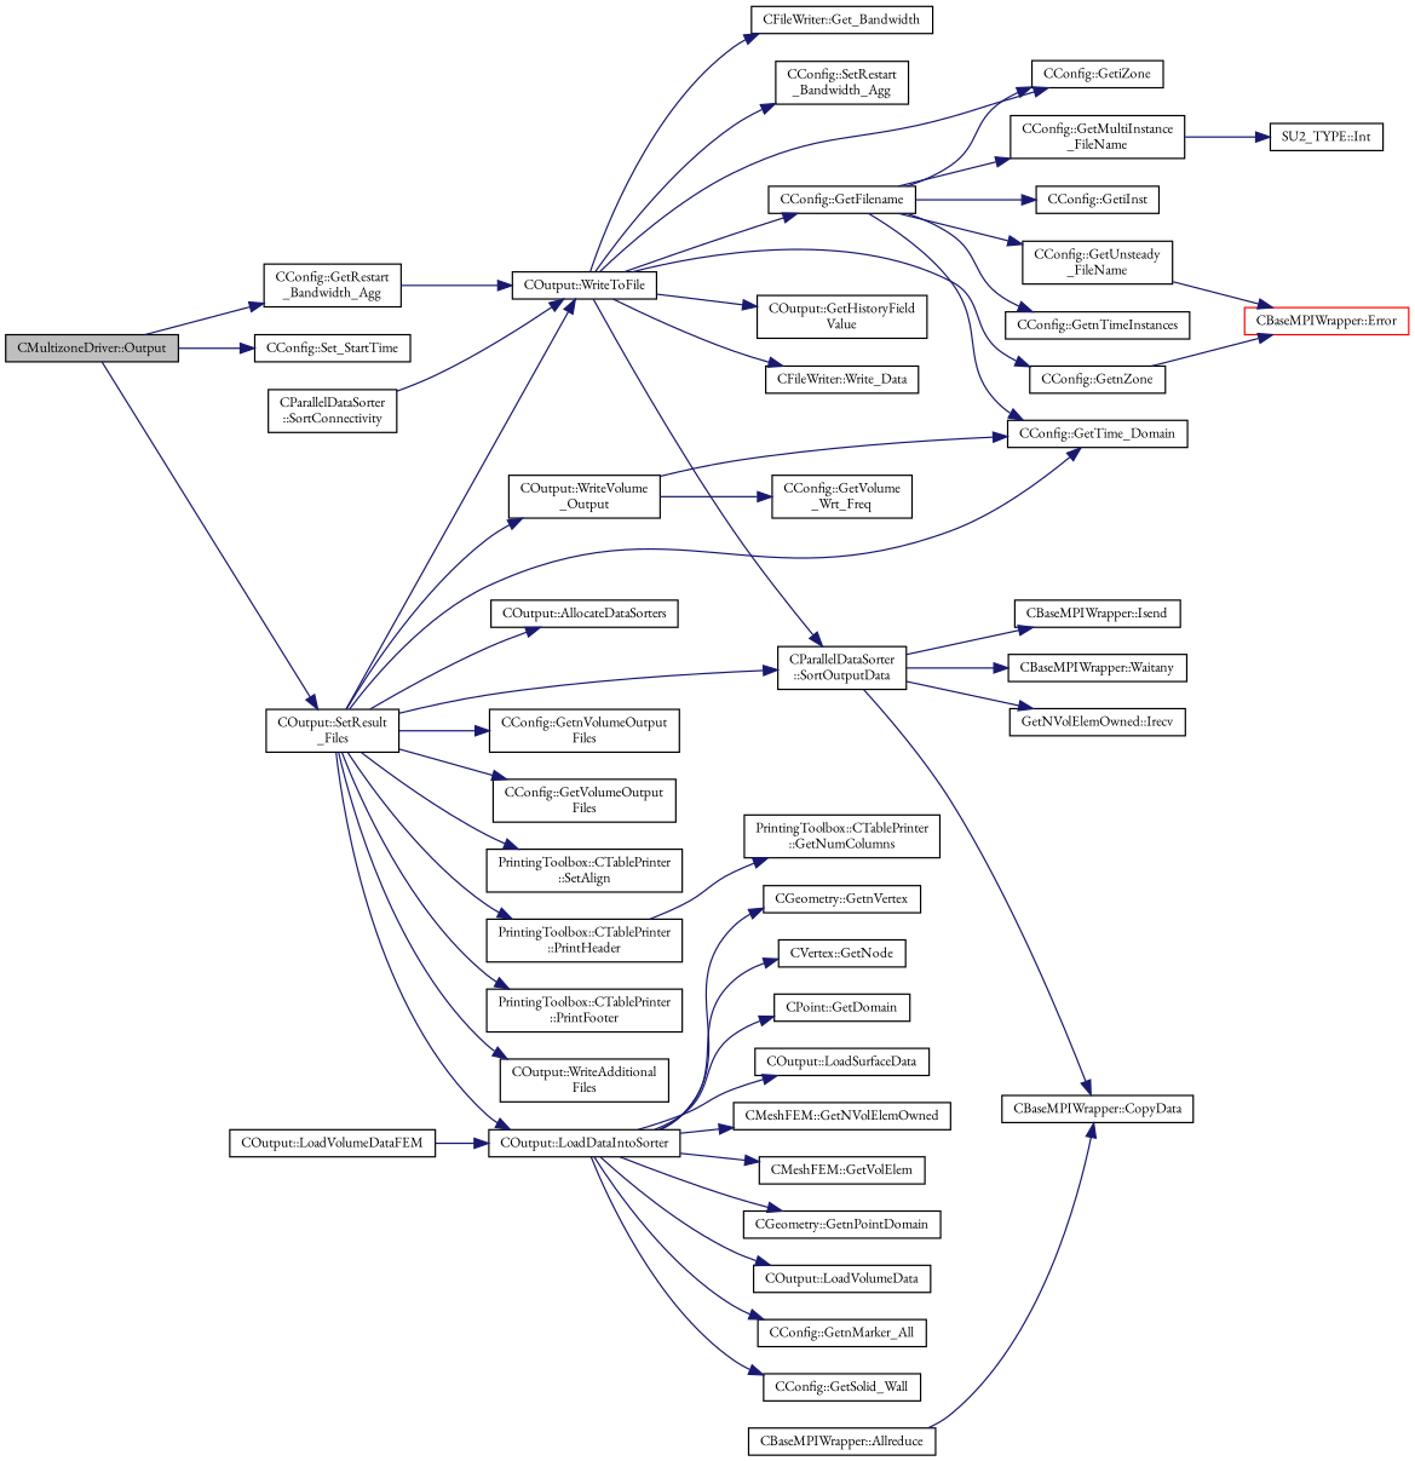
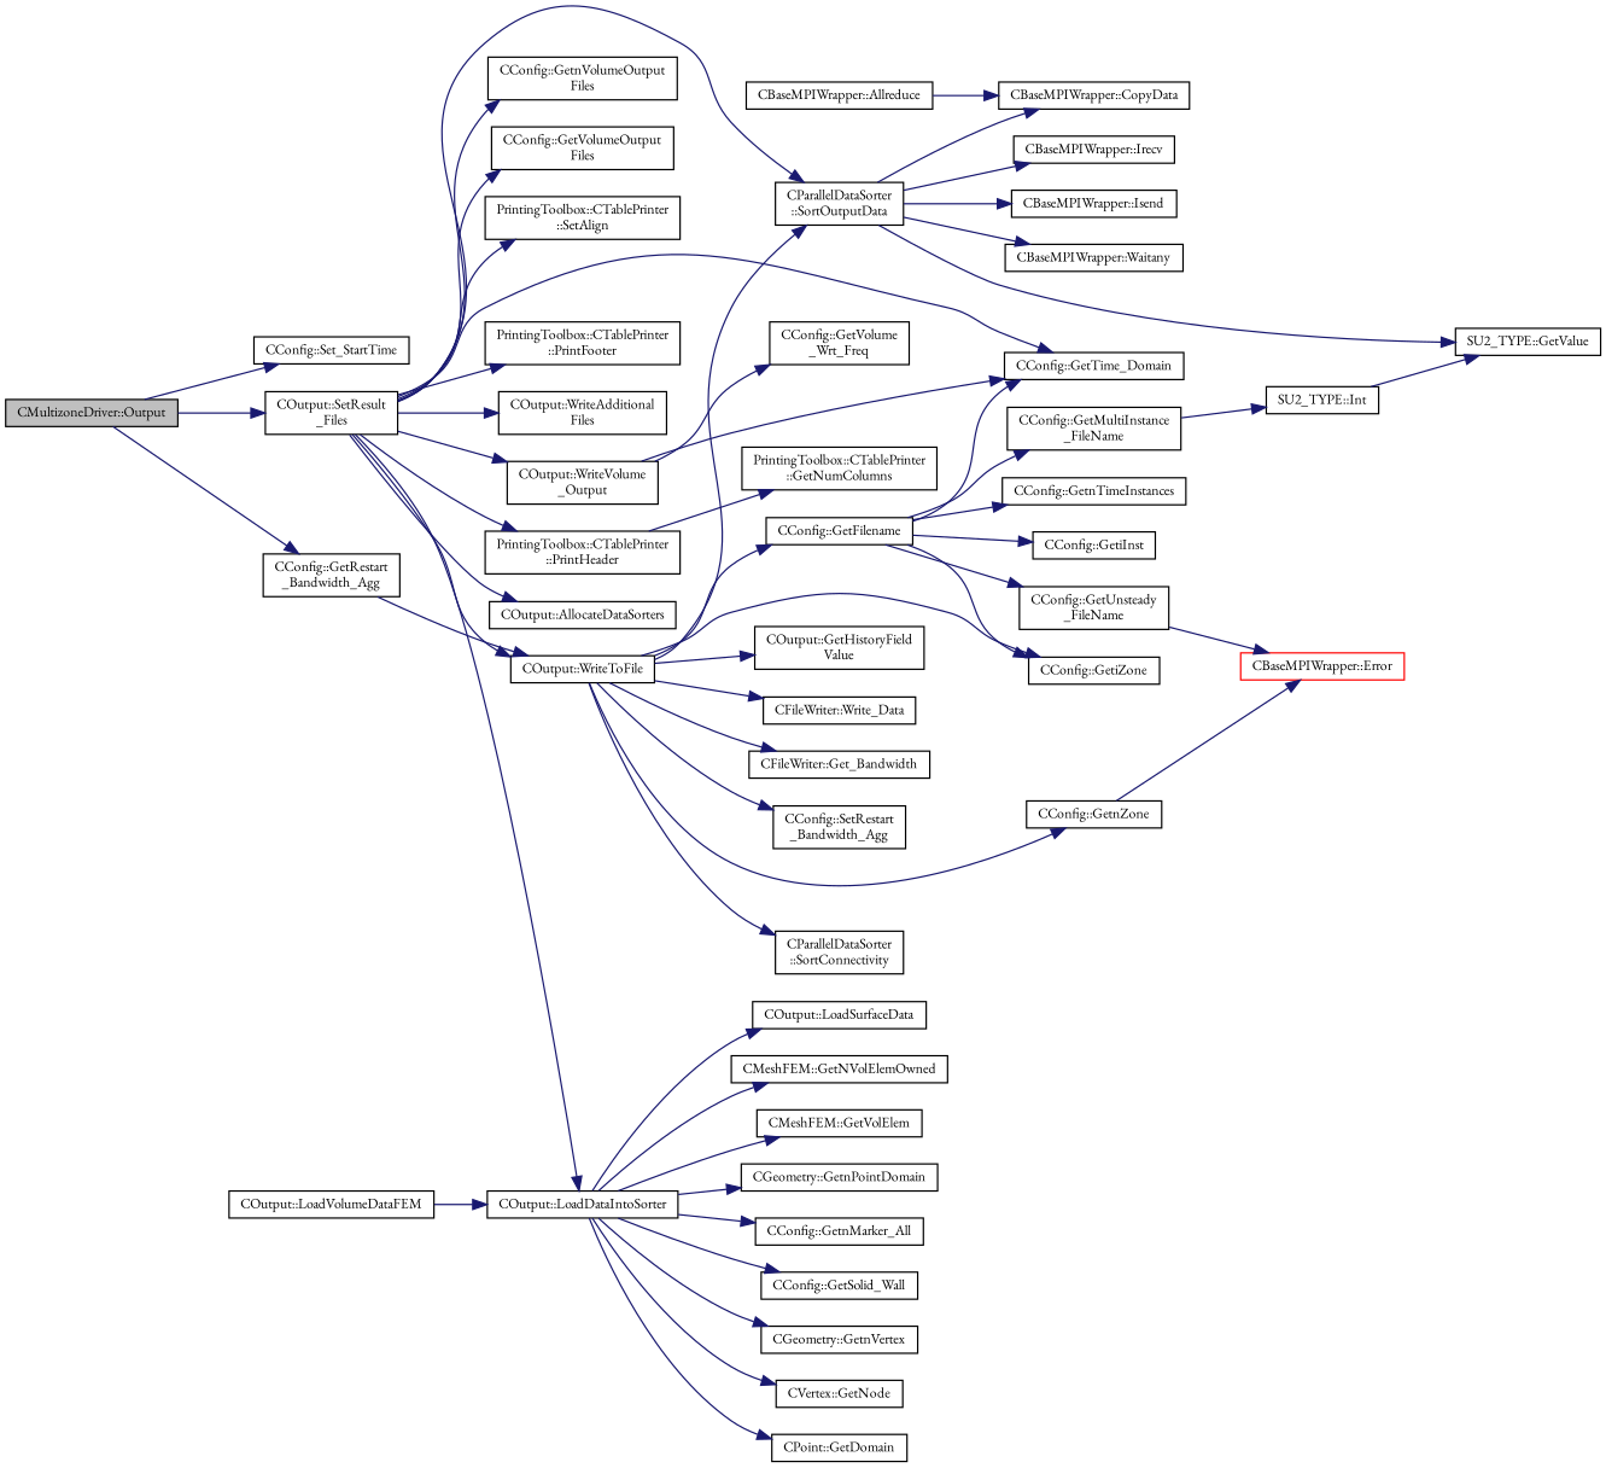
  digraph {
    fontname="EB Garamond"
    rankdir=LR
    node [color=black fillcolor=white fontname="EB Garamond" fontsize=10 shape=record style=filled]
    edge [color=midnightblue fontname="EB Garamond" fontsize=10 labelfontname=Helvetica labelfontsize=10 style=solid]
    n1 [fillcolor=grey75 fontcolor=black height=0.2 label="CMultizoneDriver::Output" width=0.4]
    n2 [height=0.2 label="COutput::SetResult\l_Files" width=0.4]
    n3 [height=0.2 label="CConfig::GetRestart\l_Bandwidth_Agg" width=0.4]
    n4 [height=0.2 label="CConfig::Set_StartTime" width=0.4]
    n5 [height=0.2 label="COutput::WriteVolume\l_Output" width=0.4]
    n6 [height=0.2 label="CConfig::GetTime_Domain" width=0.4]
    n7 [height=0.2 label="COutput::AllocateDataSorters" width=0.4]
    n8 [height=0.2 label="COutput::LoadDataIntoSorter" width=0.4]
    n9 [height=0.2 label="CParallelDataSorter\l::SortOutputData" width=0.4]
    n10 [height=0.2 label="CConfig::GetnVolumeOutput\lFiles" width=0.4]
    n11 [height=0.2 label="CConfig::GetVolumeOutput\lFiles" width=0.4]
    n12 [height=0.2 label="PrintingToolbox::CTablePrinter\l::SetAlign" width=0.4]
    n13 [height=0.2 label="PrintingToolbox::CTablePrinter\l::PrintHeader" width=0.4]
    n14 [height=0.2 label="COutput::WriteToFile" width=0.4]
    n15 [height=0.2 label="PrintingToolbox::CTablePrinter\l::PrintFooter" width=0.4]
    n16 [height=0.2 label="COutput::WriteAdditional\lFiles" width=0.4]
    n17 [height=0.2 label="CConfig::GetVolume\l_Wrt_Freq" width=0.4]
    n18 [height=0.2 label="CMeshFEM::GetNVolElemOwned" width=0.4]
    n19 [height=0.2 label="CMeshFEM::GetVolElem" width=0.4]
    n20 [height=0.2 label="CGeometry::GetnPointDomain" width=0.4]
-   n21 [height=0.2 label="COutput::LoadVolumeData" width=0.4]
    n22 [height=0.2 label="CConfig::GetnMarker_All" width=0.4]
    n23 [height=0.2 label="CConfig::GetSolid_Wall" width=0.4]
    n24 [height=0.2 label="CGeometry::GetnVertex" width=0.4]
    n25 [height=0.2 label="CVertex::GetNode" width=0.4]
    n26 [height=0.2 label="CPoint::GetDomain" width=0.4]
    n27 [height=0.2 label="COutput::LoadSurfaceData" width=0.4]
-   n28 [height=0.2 label="GetNVolElemOwned::Irecv" width=0.4]
+   n28 [height=0.2 label="CBaseMPIWrapper::Irecv" width=0.4]
    n29 [height=0.2 label="CBaseMPIWrapper::Isend" width=0.4]
    n30 [height=0.2 label="CBaseMPIWrapper::Waitany" width=0.4]
+   n31 [height=0.2 label="SU2_TYPE::GetValue" width=0.4]
    n32 [height=0.2 label="CBaseMPIWrapper::CopyData" width=0.4]
    n33 [height=0.2 label="PrintingToolbox::CTablePrinter\l::GetNumColumns" width=0.4]
    n34 [height=0.2 label="CConfig::GetFilename" width=0.4]
    n35 [height=0.2 label="CConfig::GetiZone" width=0.4]
    n36 [height=0.2 label="CParallelDataSorter\l::SortConnectivity" width=0.4]
    n37 [height=0.2 label="CConfig::GetnZone" width=0.4]
    n38 [height=0.2 label="COutput::GetHistoryField\lValue" width=0.4]
    n39 [height=0.2 label="CFileWriter::Write_Data" width=0.4]
    n40 [height=0.2 label="CFileWriter::Get_Bandwidth" width=0.4]
    n41 [height=0.2 label="CConfig::SetRestart\l_Bandwidth_Agg" width=0.4]
    n42 [height=0.2 label="COutput::LoadVolumeDataFEM" width=0.4]
    n43 [height=0.2 label="CBaseMPIWrapper::Allreduce" width=0.4]
    n44 [height=0.2 label="CConfig::GetnTimeInstances" width=0.4]
    n45 [height=0.2 label="CConfig::GetMultiInstance\l_FileName" width=0.4]
    n46 [height=0.2 label="CConfig::GetiInst" width=0.4]
    n47 [height=0.2 label="CConfig::GetUnsteady\l_FileName" width=0.4]
    n48 [color=red height=0.2 label="CBaseMPIWrapper::Error" width=0.4]
    n49 [height=0.2 label="SU2_TYPE::Int" width=0.4]
    n1 -> n2
    n1 -> n3
    n1 -> n4
    n2 -> n5
    n2 -> n6
    n2 -> n7
    n2 -> n8
    n2 -> n9
    n2 -> n10
    n2 -> n11
    n2 -> n12
    n2 -> n13
    n2 -> n14
    n2 -> n15
    n2 -> n16
    n3 -> n14
    n5 -> n6
    n5 -> n17
    n8 -> n18
    n8 -> n19
    n8 -> n20
-   n8 -> n21
    n8 -> n22
    n8 -> n23
    n8 -> n24
    n8 -> n25
    n8 -> n26
    n8 -> n27
    n9 -> n28
    n9 -> n29
    n9 -> n30
+   n9 -> n31
    n9 -> n32
    n13 -> n33
    n14 -> n9
    n14 -> n34
    n14 -> n35
-   n36 -> n14
+   n14 -> n36
    n14 -> n37
    n14 -> n38
    n14 -> n39
    n14 -> n40
    n14 -> n41
    n34 -> n6
    n34 -> n35
    n34 -> n44
    n34 -> n45
    n34 -> n46
    n34 -> n47
    n37 -> n48
    n42 -> n8
    n43 -> n32
    n45 -> n49
    n47 -> n48
+   n49 -> n31
  }
